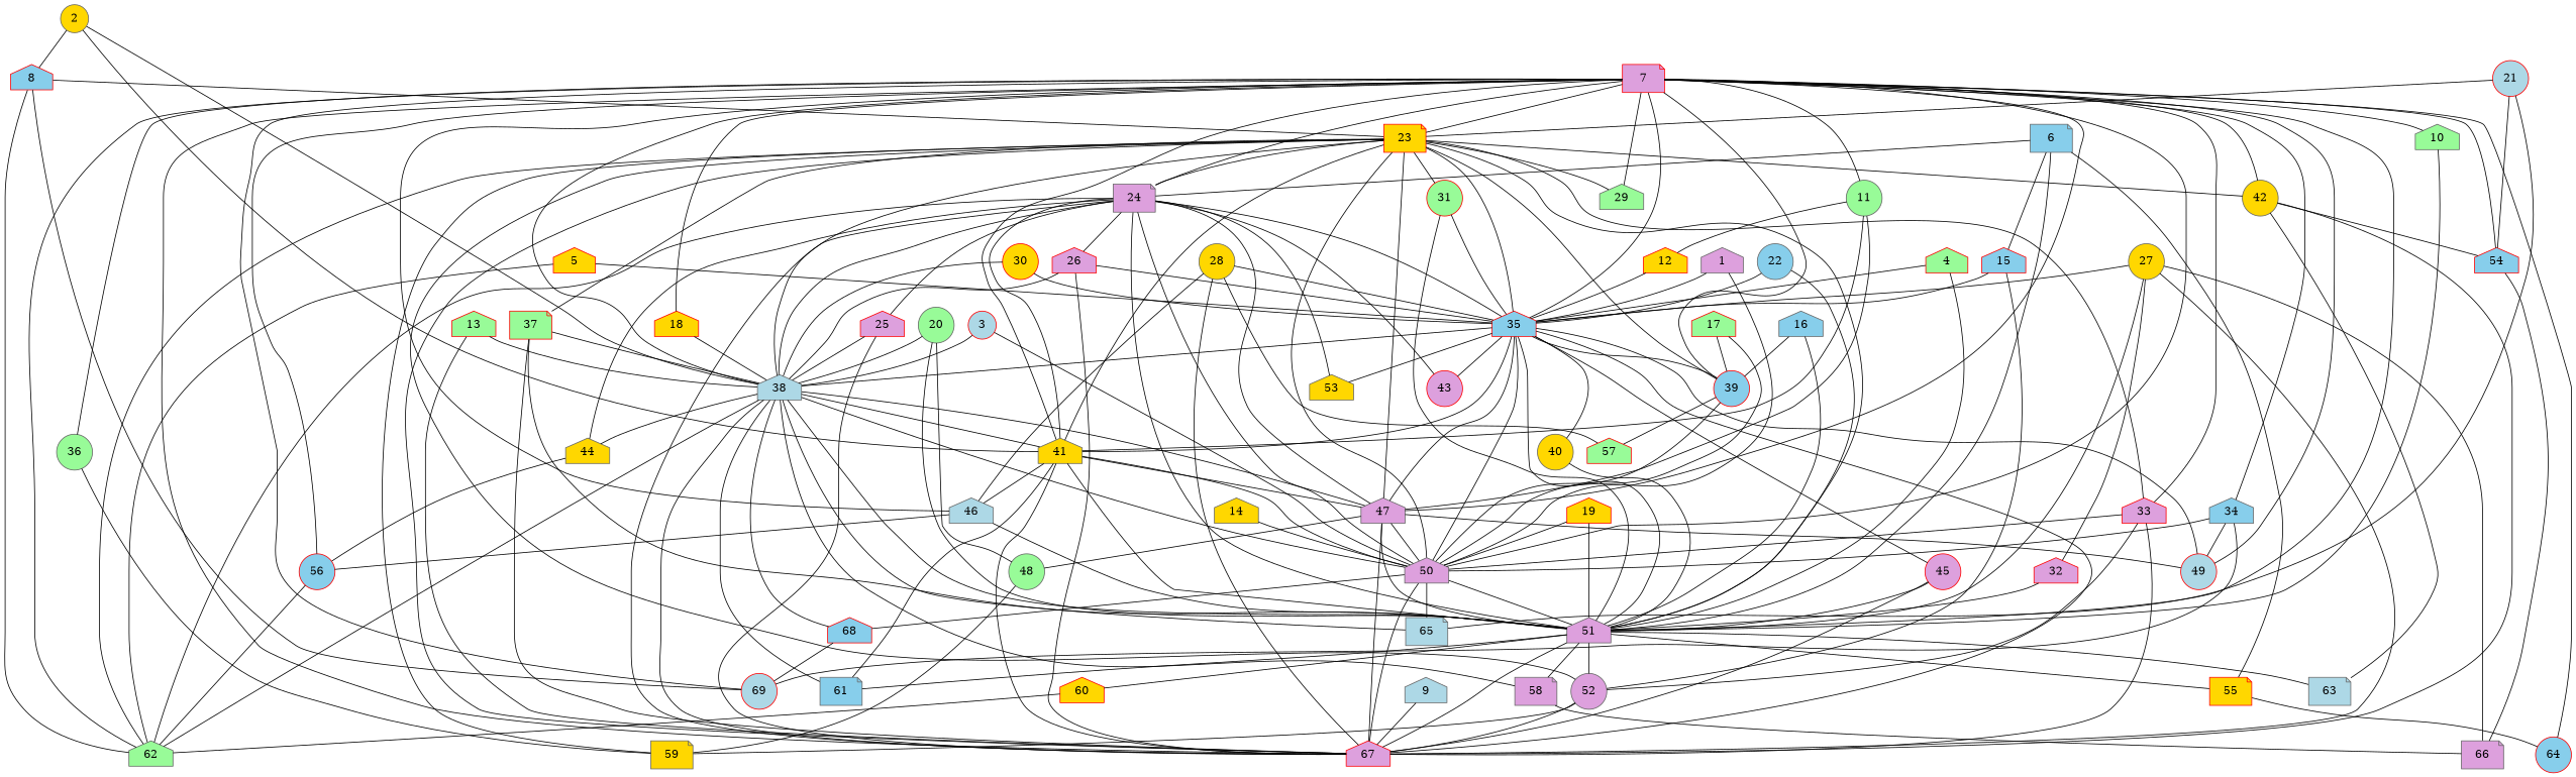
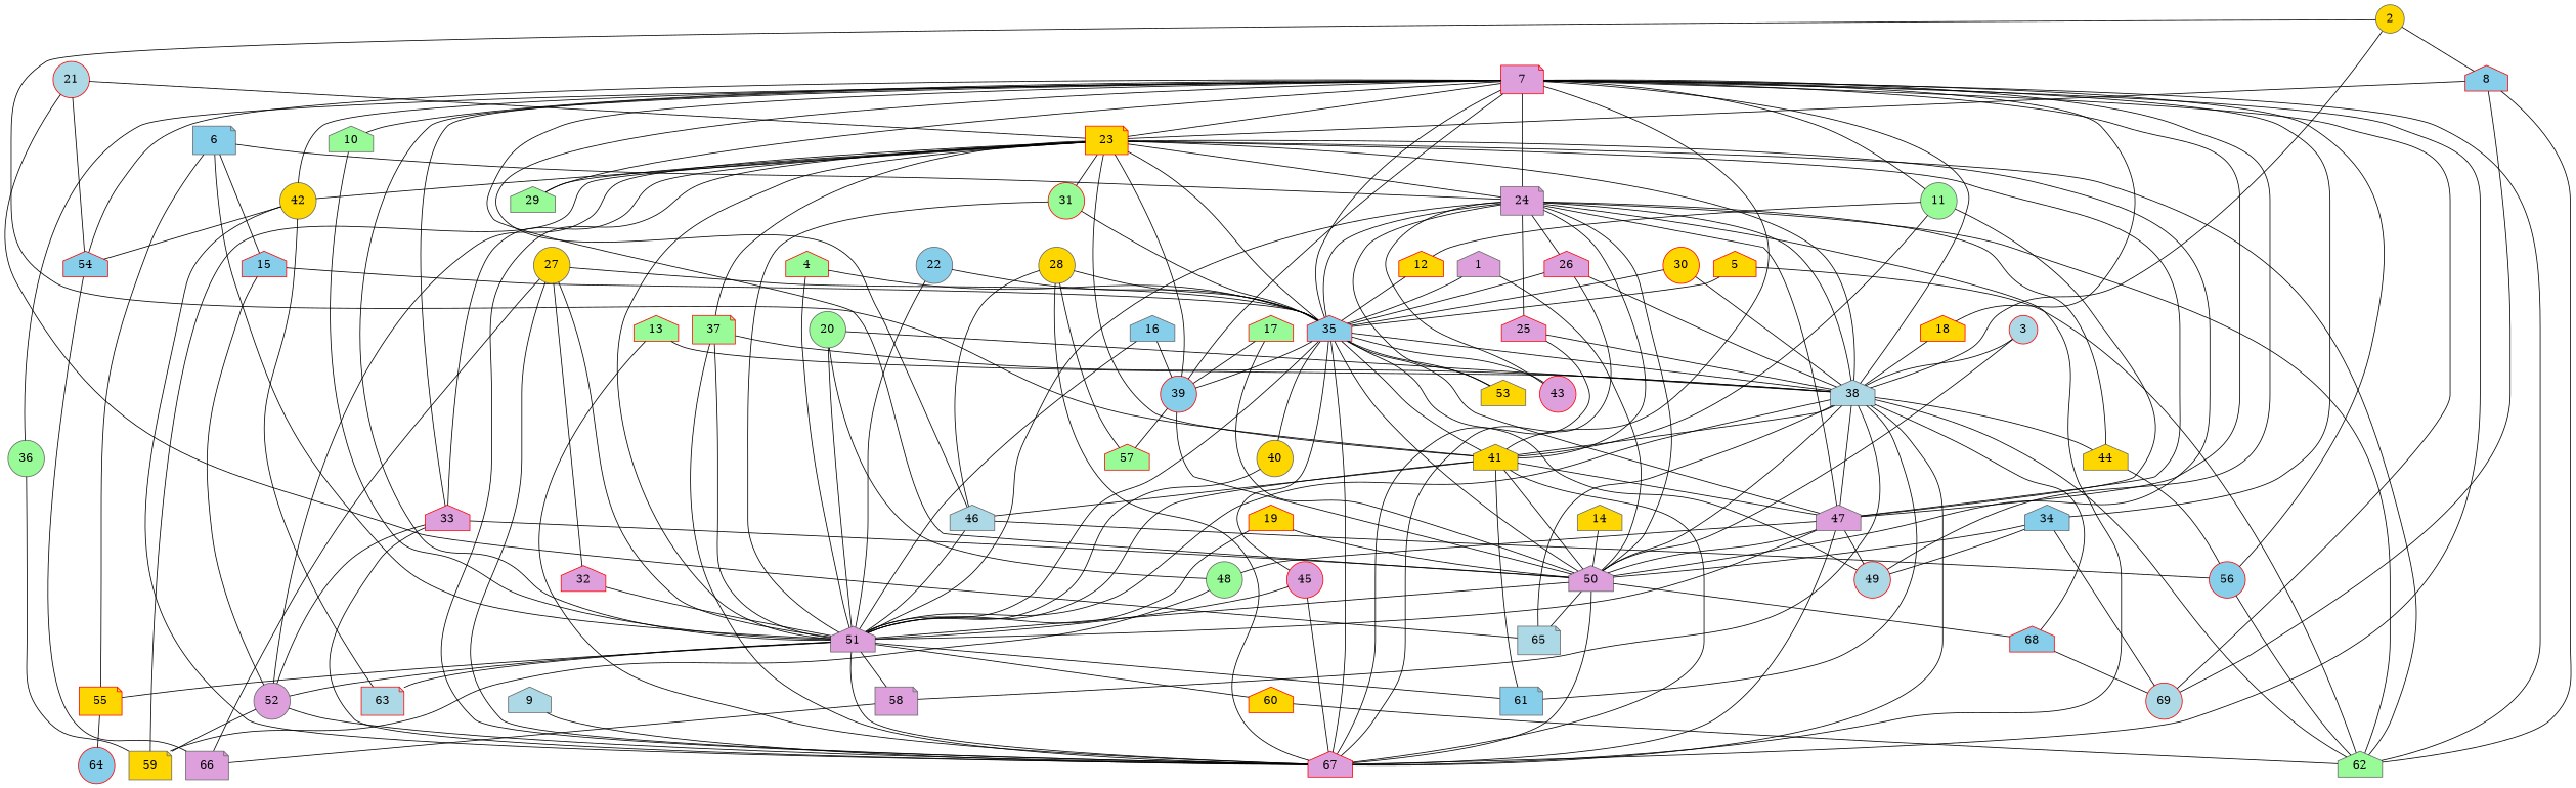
  graph {
    node [color=red fillcolor=gold shape=house style=filled]
    edge [weight=1.0]
    1 [color=gray40 fillcolor=plum]
    35 [fillcolor=skyblue]
    50 [color=gray40 fillcolor=plum]
    38 [color=gray40 fillcolor=lightblue]
    41 [color=gray40]
    51 [color=gray40 fillcolor=plum]
    39 [fillcolor=skyblue shape=circle]
    47 [color=gray40 fillcolor=plum]
    49 [fillcolor=lightblue shape=circle]
    67 [fillcolor=plum]
    43 [fillcolor=plum shape=circle]
    53 [color=gray40]
    40 [color=gray40 shape=circle]
    45 [fillcolor=plum shape=circle]
    65 [color=gray40 fillcolor=lightblue shape=note]
    68 [fillcolor=skyblue]
    2 [color=gray40 shape=circle]
    8 [fillcolor=skyblue]
    62 [color=gray40 fillcolor=palegreen]
    23 [shape=note]
    69 [fillcolor=lightblue shape=circle]
    44 [color=gray40]
    58 [color=gray40 fillcolor=plum shape=note]
    61 [color=gray40 fillcolor=skyblue shape=note]
    46 [color=gray40 fillcolor=lightblue]
    3 [fillcolor=lightblue shape=circle]
    4 [fillcolor=palegreen]
    55 [shape=note]
    52 [color=gray40 fillcolor=plum shape=circle]
-   63 [color=gray40 fillcolor=lightblue shape=note]
+   63 [fillcolor=lightblue shape=note]
    60
    5
    6 [color=gray40 fillcolor=skyblue shape=note]
    15 [fillcolor=skyblue]
    24 [color=gray40 fillcolor=plum shape=note]
    25 [fillcolor=plum]
    26 [fillcolor=plum]
    64 [fillcolor=skyblue shape=circle]
    7 [fillcolor=plum shape=note]
    10 [color=gray40 fillcolor=palegreen]
    11 [color=gray40 fillcolor=palegreen shape=circle]
    18
    29 [color=gray40 fillcolor=palegreen]
    33 [fillcolor=plum]
    34 [color=gray40 fillcolor=skyblue]
    36 [color=gray40 fillcolor=palegreen shape=circle]
    42 [color=gray40 shape=circle]
    54 [fillcolor=skyblue]
    56 [fillcolor=skyblue shape=circle]
    12
    31 [fillcolor=palegreen shape=circle]
    37 [fillcolor=palegreen shape=note]
    59 [color=gray40 shape=note]
    57 [fillcolor=palegreen]
    48 [color=gray40 fillcolor=palegreen shape=circle]
    66 [color=gray40 fillcolor=plum shape=note]
    9 [color=gray40 fillcolor=lightblue]
    13 [fillcolor=palegreen]
    14 [color=gray40]
    16 [color=gray40 fillcolor=skyblue]
    17 [fillcolor=palegreen]
    19
    20 [color=gray40 fillcolor=palegreen shape=circle]
    21 [fillcolor=lightblue shape=circle]
    22 [color=gray40 fillcolor=skyblue shape=circle]
    27 [color=gray40 shape=circle]
    32 [fillcolor=plum]
    28 [color=gray40 shape=circle]
    30 [shape=circle]
    1 -- 35
    1 -- 50
    35 -- 50
    35 -- 38
    35 -- 41
    35 -- 51
    35 -- 39
    35 -- 47
    35 -- 49
    35 -- 67 [weight=2.0]
    35 -- 43
    35 -- 53
    35 -- 40
    35 -- 45
    50 -- 51
    50 -- 67 [weight=2.0]
    50 -- 65
    50 -- 68 [weight=2.0]
    38 -- 50
    38 -- 41
    38 -- 51
    38 -- 47 [weight=2.0]
    38 -- 67
    38 -- 65
    38 -- 68
    38 -- 62
    38 -- 44
    38 -- 58
    38 -- 61 [weight=2.0]
    41 -- 50
    41 -- 51 [weight=3.0]
    41 -- 47
    41 -- 67
    41 -- 61
    41 -- 46
    51 -- 67 [weight=2.0]
    51 -- 58
    51 -- 61
    51 -- 55 [weight=2.0]
    51 -- 52
    51 -- 63
    51 -- 60
    39 -- 50
    39 -- 57
    47 -- 50
    47 -- 51
    47 -- 49
    47 -- 67
    47 -- 48
    40 -- 51
    45 -- 51
    45 -- 67
    68 -- 69
    2 -- 38
    2 -- 41
    2 -- 8
    8 -- 62
    8 -- 23
    8 -- 69
    23 -- 35
    23 -- 50
    23 -- 38 [weight=2.0]
    23 -- 41 [weight=2.0]
    23 -- 51
    23 -- 39 [weight=2.0]
    23 -- 47 [weight=2.0]
    23 -- 67
    23 -- 62
    23 -- 52
    23 -- 24 [weight=2.0]
    23 -- 29
    23 -- 33
    23 -- 42 [weight=2.0]
    23 -- 31 [weight=2.0]
    23 -- 37
    23 -- 59
    44 -- 56
    58 -- 66
    46 -- 51
    46 -- 56
    3 -- 50
    3 -- 38
    4 -- 35
    4 -- 51
    55 -- 64
    52 -- 67
    52 -- 59
    60 -- 62
    5 -- 35
    5 -- 62
    6 -- 51
    6 -- 55
    6 -- 15
    6 -- 24
    15 -- 35
    15 -- 52
    24 -- 35
    24 -- 50 [weight=2.0]
    24 -- 38
    24 -- 41
    24 -- 51 [weight=2.0]
    24 -- 47 [weight=2.0]
    24 -- 67 [weight=2.0]
    24 -- 43
    24 -- 53
    24 -- 62
    24 -- 44
    24 -- 25
    24 -- 26
    25 -- 38 [weight=2.0]
    25 -- 67
    26 -- 35
    26 -- 38
    26 -- 67
    7 -- 35 [weight=3.0]
    7 -- 50
    7 -- 38
    7 -- 41 [weight=2.0]
    7 -- 51
    7 -- 39
    7 -- 47
    7 -- 49
    7 -- 67
    7 -- 62
    7 -- 23
    7 -- 69
    7 -- 46
    7 -- 24 [weight=4.0]
-   7 -- 64
    7 -- 10
    7 -- 11
    7 -- 18
    7 -- 29
    7 -- 33
    7 -- 34
    7 -- 36
    7 -- 42
    7 -- 54 [weight=2.0]
    7 -- 56
    10 -- 51
    11 -- 41
    11 -- 47
    11 -- 12
    18 -- 38 [weight=2.0]
    33 -- 50
    33 -- 67
    33 -- 52
    34 -- 50
    34 -- 49
    34 -- 69
    36 -- 59
    42 -- 67
    42 -- 63
    42 -- 54
    54 -- 66
    56 -- 62
    12 -- 35
    31 -- 35
    31 -- 51
    37 -- 38
    37 -- 51 [weight=2.0]
    37 -- 67
    48 -- 59
    9 -- 67
    13 -- 38
    13 -- 67
    14 -- 50
    16 -- 51
    16 -- 39
    17 -- 50
    17 -- 39
    19 -- 50
    19 -- 51
    20 -- 38
    20 -- 51
    20 -- 48
    21 -- 65
    21 -- 23
    21 -- 54
    22 -- 35
    22 -- 51
    27 -- 35
    27 -- 51
    27 -- 67
    27 -- 66
    27 -- 32
    32 -- 51 [weight=2.0]
    28 -- 35
    28 -- 67
    28 -- 46
    28 -- 57
    30 -- 35
    30 -- 38
  }
